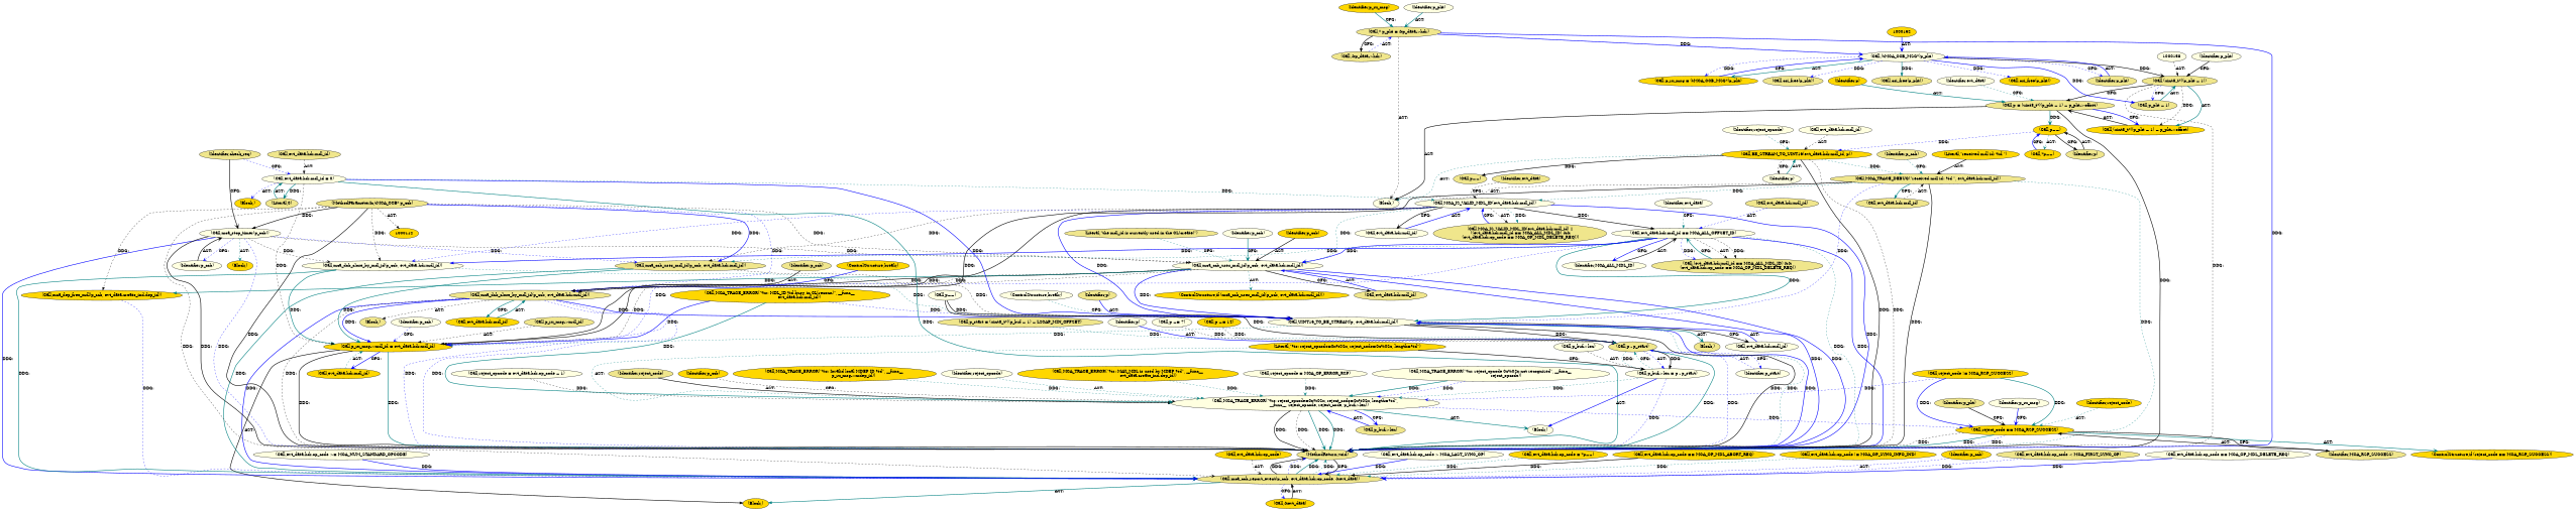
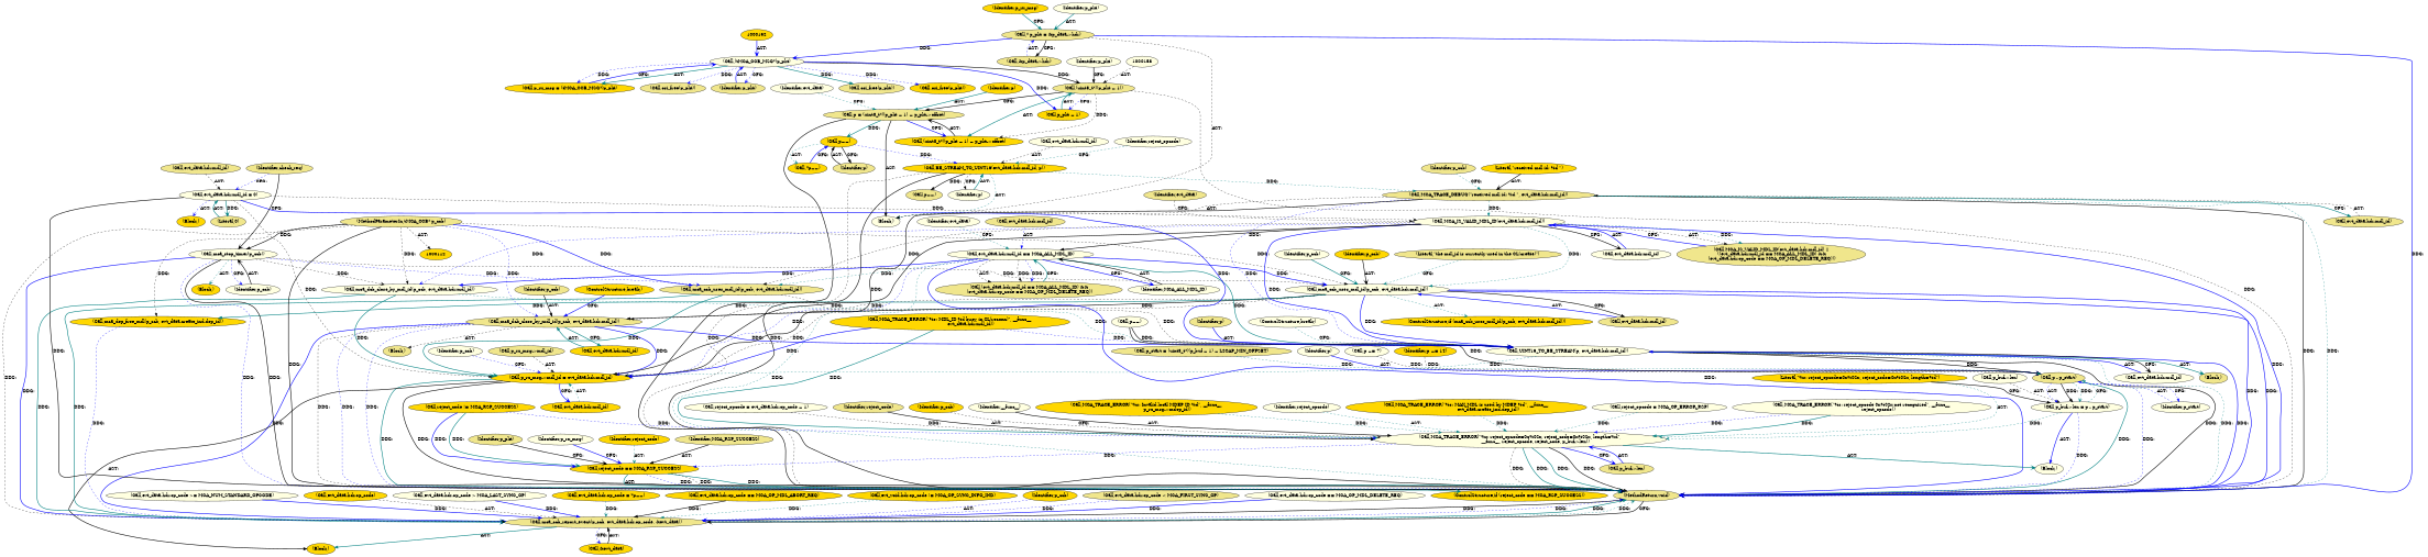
  digraph {
    node [fillcolor=lightyellow style=filled]
    edge [arrowhead=normal color=black style=bold]
    n1 [fillcolor=khaki label="(Call,mca_dcb_close_by_mdl_id(p_ccb, evt_data.hdr.mdl_id))"]
    n2 [label="(Call,UINT16_TO_BE_STREAM(p, evt_data.hdr.mdl_id))"]
    n3 [fillcolor=gold label="(Call,p_rx_msg->mdl_id = evt_data.hdr.mdl_id)"]
    n4 [fillcolor=khaki label="(Call,mca_ccb_report_event(p_ccb, evt_data.hdr.op_code, &evt_data))"]
    n5 [fillcolor=khaki label="(MethodReturn,void)"]
    n6 [fillcolor=khaki label="(Block,)"]
    n7 [fillcolor=gold label="(Call,evt_data.hdr.mdl_id)"]
    n8 [fillcolor=khaki label="(Call,p - p_start)"]
    n9 [label="(Call,evt_data.hdr.mdl_id)"]
    n10 [fillcolor=khaki label="(Block,)"]
    n11 [fillcolor=gold label="(Block,)"]
    n12 [fillcolor=gold label="(Call,evt_data.hdr.mdl_id)"]
    n13 [fillcolor=gold label="(Call,&evt_data)"]
    n14 [label="(Call,mca_ccb_uses_mdl_id(p_ccb, evt_data.hdr.mdl_id))"]
    n15 [fillcolor=gold label="(Call,mca_dep_free_mdl(p_ccb, evt_data.create_ind.dep_id))"]
    n16 [fillcolor=gold label="(ControlStructure,if (mca_ccb_uses_mdl_id(p_ccb, evt_data.hdr.mdl_id)))"]
    n17 [fillcolor=khaki label="(Call,evt_data.hdr.mdl_id)"]
    n18 [label="(Call,mca_stop_timer(p_ccb))"]
    n19 [fillcolor=gold label="(Block,)"]
    n20 [label="(Identifier,p_ccb)"]
    n21 [label="(Call,mca_dcb_close_by_mdl_id(p_ccb, evt_data.hdr.mdl_id))"]
    n22 [fillcolor=khaki label="(Call,mca_ccb_uses_mdl_id(p_ccb, evt_data.hdr.mdl_id))"]
    n23 [fillcolor=khaki label="(MethodParameterIn,tMCA_CCB* p_ccb)"]
    1000112 [fillcolor=gold]
    n25 [label="(Call,MCA_IS_VALID_MDL_ID(evt_data.hdr.mdl_id))"]
-   n26 [label="(Call,evt_data.hdr.mdl_id == MCA_ALL_OFFSET_ID)"]
+   n26 [label="(Call,evt_data.hdr.mdl_id == MCA_ALL_MDL_ID)"]
    n27 [label="(Call,evt_data.hdr.mdl_id)"]
    n28 [fillcolor=khaki label="(Call,MCA_IS_VALID_MDL_ID(evt_data.hdr.mdl_id) ||\n ((evt_data.hdr.mdl_id == MCA_ALL_MDL_ID) &&\n (evt_data.hdr.op_code == MCA_OP_MDL_DELETE_REQ)))"]
    n29 [label="(Identifier,MCA_ALL_MDL_ID)"]
    n30 [fillcolor=khaki label="(Call,(evt_data.hdr.mdl_id == MCA_ALL_MDL_ID) &&\n (evt_data.hdr.op_code == MCA_OP_MDL_DELETE_REQ))"]
    n31 [label="(Call,evt_data.hdr.mdl_id = 0)"]
    n32 [fillcolor=khaki label="(Literal,0)"]
    n33 [fillcolor=gold label="(Block,)"]
    n34 [fillcolor=khaki label="(Call,MCA_TRACE_DEBUG(\"received mdl id: %d \", evt_data.hdr.mdl_id))"]
    n35 [label="(Block,)"]
    n36 [fillcolor=khaki label="(Call,evt_data.hdr.mdl_id)"]
    n37 [fillcolor=gold label="(Call,BE_STREAM_TO_UINT16(evt_data.hdr.mdl_id, p))"]
    n38 [fillcolor=khaki label="(Call,p++)"]
    n39 [label="(Identifier,p)"]
    n40 [fillcolor=gold label="(Call,p++)"]
    n41 [fillcolor=gold label="(Call,*p++)"]
    n42 [fillcolor=khaki label="(Identifier,p)"]
    n43 [fillcolor=khaki label="(Call,p = (uint8_t*)(p_pkt + 1) + p_pkt->offset)"]
    n44 [fillcolor=gold label="(Call,(uint8_t*)(p_pkt + 1) + p_pkt->offset)"]
    n45 [fillcolor=khaki label="(Call,(uint8_t*)(p_pkt + 1))"]
-   n46 [fillcolor=khaki label="(Call,p_pkt + 1)"]
+   n46 [fillcolor=gold label="(Call,p_pkt + 1)"]
    n47 [label="(Call,(tMCA_CCB_MSG*)p_pkt)"]
    n48 [fillcolor=khaki label="(Call,osi_free(p_pkt))"]
    n49 [fillcolor=khaki label="(Call,osi_free(p_pkt))"]
    n50 [fillcolor=gold label="(Call,osi_free(p_pkt))"]
    n51 [fillcolor=khaki label="(Identifier,p_pkt)"]
    n52 [fillcolor=gold label="(Call,p_rx_msg = (tMCA_CCB_MSG*)p_pkt)"]
    n53 [fillcolor=khaki label="(Call,* p_pkt = &p_data->hdr)"]
    n54 [fillcolor=khaki label="(Call,&p_data->hdr)"]
    n55 [label="(Call,p_buf->len = p - p_start)"]
    n56 [label="(Identifier,p_start)"]
    n57 [label="(Call,MCA_TRACE_ERROR(\"%s: reject_opcode=0x%02x, reject_code=0x%02x, length=%d\",\n                      __func__, reject_opcode, reject_code, p_buf->len))"]
    n58 [label="(Block,)"]
    n59 [fillcolor=gold label="(Call,reject_code == MCA_RSP_SUCCESS)"]
    n60 [fillcolor=khaki label="(Call,p_buf->len)"]
    n61 [fillcolor=gold label="(ControlStructure,if (reject_code == MCA_RSP_SUCCESS))"]
    n62 [fillcolor=khaki label="(Identifier,MCA_RSP_SUCCESS)"]
    n63 [label="(Call,evt_data.hdr.op_code >= MCA_NUM_STANDARD_OPCODE)"]
    n64 [fillcolor=gold label="(Call,evt_data.hdr.op_code)"]
    n65 [label="(Call,evt_data.hdr.op_code > MCA_LAST_SYNC_OP)"]
    n66 [fillcolor=gold label="(Identifier,reject_code)"]
    n67 [label="(Identifier,p)"]
    n68 [fillcolor=gold label="(Identifier,p_rx_msg)"]
    n69 [fillcolor=gold label="(Call,evt_data.hdr.op_code = *p++)"]
    n70 [fillcolor=gold label="(Call,MCA_TRACE_ERROR(\"%s: MDL_ID %d busy, in CL(reconn)\", __func__,\n                              evt_data.hdr.mdl_id))"]
    n71 [label="(Identifier,p_ccb)"]
    n72 [fillcolor=khaki label="(Call,evt_data.hdr.mdl_id)"]
    n73 [fillcolor=khaki label="(Identifier,p_ccb)"]
    n74 [label="(ControlStructure,break;)"]
    n75 [fillcolor=gold label="(Identifier,p_ccb)"]
    n76 [label="(Call,p_buf->len)"]
    n77 [label="(Identifier,evt_data)"]
    n78 [label="(Call,reject_opcode = evt_data.hdr.op_code + 1)"]
    n79 [fillcolor=khaki label="(Identifier,reject_code)"]
    n80 [label="(Identifier,p_ccb)"]
    n81 [fillcolor=gold label="(Call,evt_data.hdr.op_code == MCA_OP_MDL_ABORT_REQ)"]
    n82 [fillcolor=gold label="(Identifier,p_ccb)"]
    n83 [fillcolor=khaki label="(Identifier,evt_data)"]
+   n84 [label="(Identifier,__func__)"]
    n85 [fillcolor=gold label="(Call,MCA_TRACE_ERROR(\"%s: Invalid local MDEP ID %d\", __func__,\n                              p_rx_msg->mdep_id))"]
    n86 [label="(Call,evt_data.hdr.mdl_id)"]
    n87 [fillcolor=gold label="(ControlStructure,break;)"]
    n88 [fillcolor=khaki label="(Identifier,p_ccb)"]
    n89 [label="(Identifier,reject_opcode)"]
    n90 [fillcolor=gold label="(Call,MCA_TRACE_ERROR(\"%s: MAX_MDL is used by MDEP %d\", __func__,\n                                evt_data.create_ind.dep_id))"]
    n91 [fillcolor=gold label="(Call,reject_code != MCA_RSP_SUCCESS)"]
    n92 [fillcolor=khaki label="(Identifier,p_pkt)"]
    n93 [label="(Identifier,evt_data)"]
-   n94 [fillcolor=gold label="(Call,evt_data.hdr.op_code != MCA_OP_SYNC_INFO_IND)"]
+   n94 [fillcolor=gold label="(Call,evt_void.hdr.op_code != MCA_OP_SYNC_INFO_IND)"]
    n95 [fillcolor=khaki label="(Call,p_rx_msg->mdl_id)"]
    n96 [label="(Identifier,p_rx_msg)"]
    n97 [label="(Call,reject_opcode = MCA_OP_ERROR_RSP)"]
    n98 [fillcolor=khaki label="(Call,evt_data.hdr.mdl_id)"]
    n99 [label="(Identifier,reject_opcode)"]
    n100 [label="(Call,p += 7)"]
-   n101 [fillcolor=gold label="(Call,p += 14)"]
+   n101 [fillcolor=gold label="(Identifier,p += 14)"]
    n102 [label="(Call,p++)"]
    n103 [label="(Call,MCA_TRACE_ERROR(\"%s: reject_opcode 0x%02x not recognized\", __func__,\n                        reject_opcode))"]
    n104 [fillcolor=gold label="(Identifier,p_ccb)"]
    n105 [fillcolor=khaki label="(Literal,\"the mdl_id is currently used in the CL(create)\")"]
    n106 [label="(Identifier,p_pkt)"]
    n107 [fillcolor=khaki label="(Identifier,check_req)"]
    n108 [fillcolor=khaki label="(Call,evt_data.hdr.op_code < MCA_FIRST_SYNC_OP)"]
    n109 [label="(Identifier,p_pkt)"]
    n110 [label="(Call,evt_data.hdr.op_code == MCA_OP_MDL_DELETE_REQ)"]
    n111 [fillcolor=gold label="(Literal,\"received mdl id: %d \")"]
    n112 [fillcolor=gold label="(Identifier,p)"]
    n113 [fillcolor=khaki label="(Identifier,p)"]
    n114 [fillcolor=gold label="(Literal,\"%s: reject_opcode=0x%02x, reject_code=0x%02x, length=%d\")"]
    n115 [fillcolor=khaki label="(Call,p_start = (uint8_t*)(p_buf + 1) + L2CAP_MIN_OFFSET)"]
    1000158
    1000152 [fillcolor=gold]
    n1 -> n2 [color=blue label="DDG: "]
    n1 -> n3 [color=blue label="DDG: "]
    n1 -> n4 [color=blue label="DDG: "]
    n1 -> n5 [color=blue label="DDG: " style=dashed]
    n1 -> n5 [color=blue label="DDG: " style=dashed]
    n1 -> n5 [arrowhead=vee label="DDG: " style=dashed]
    n1 -> n6 [label="AST: " style=dashed]
    n1 -> n7 [color=teal label="CFG: "]
    n2 -> n3 [color=teal label="DDG: " style=dashed]
    n2 -> n5 [color=teal label="DDG: " style=dashed]
    n2 -> n5 [arrowhead=vee color=blue label="DDG: "]
    n2 -> n5 [label="DDG: "]
    n2 -> n8 [arrowhead=vee label="DDG: "]
    n2 -> n9 [arrowhead=vee label="CFG: "]
    n2 -> n10 [arrowhead=vee color=teal label="AST: "]
    n3 -> n5 [arrowhead=vee color=teal label="DDG: "]
    n3 -> n5 [arrowhead=vee label="DDG: "]
    n3 -> n11 [label="AST: "]
    n3 -> n12 [arrowhead=vee color=blue label="CFG: "]
    n4 -> n5 [arrowhead=vee label="DDG: "]
    n4 -> n5 [color=blue label="DDG: " style=dashed]
    n4 -> n5 [color=teal label="DDG: "]
    n4 -> n5 [arrowhead=vee color=teal label="DDG: " style=dashed]
    n4 -> n11 [color=teal label="AST: "]
    n4 -> n13 [arrowhead=vee color=blue label="CFG: " style=dashed]
    n5 -> n4 [arrowhead=vee label="CFG: "]
    n7 -> n1 [color=teal label="AST: "]
    n8 -> n5 [color=blue label="DDG: " style=dashed]
    n8 -> n5 [color=teal label="DDG: "]
    n8 -> n55 [color=blue label="AST: " style=dashed]
    n8 -> n55 [label="DDG: "]
    n8 -> n55 [arrowhead=vee color=teal label="DDG: " style=dashed]
    n8 -> n56 [color=blue label="CFG: " style=dashed]
    n9 -> n2 [color=blue label="AST: "]
    n12 -> n3 [color=teal label="AST: " style=dashed]
    n13 -> n4 [label="AST: "]
    n14 -> n1 [label="DDG: " style=dashed]
    n14 -> n1 [label="DDG: "]
    n14 -> n2 [color=blue label="DDG: "]
    n14 -> n3 [arrowhead=vee label="DDG: " style=dashed]
    n14 -> n5 [arrowhead=vee color=blue label="DDG: "]
    n14 -> n5 [arrowhead=vee color=blue label="DDG: "]
    n14 -> n15 [color=teal label="DDG: "]
    n14 -> n16 [arrowhead=vee color=teal label="AST: " style=dashed]
    n14 -> n17 [label="CFG: "]
    n15 -> n4 [color=blue label="DDG: " style=dashed]
    n17 -> n14 [color=blue label="AST: "]
    n18 -> n4 [arrowhead=vee color=blue label="DDG: "]
    n18 -> n5 [label="DDG: "]
    n18 -> n5 [color=blue label="DDG: " style=dashed]
    n18 -> n14 [arrowhead=vee label="DDG: " style=dashed]
    n18 -> n19 [arrowhead=vee color=teal label="AST: " style=dashed]
    n18 -> n20 [arrowhead=vee color=blue label="CFG: " style=dashed]
    n18 -> n21 [arrowhead=vee label="DDG: " style=dashed]
    n18 -> n22 [arrowhead=vee color=blue label="DDG: " style=dashed]
    n20 -> n18 [arrowhead=vee label="AST: "]
    n21 -> n2 [color=teal label="DDG: " style=dashed]
    n21 -> n3 [arrowhead=vee color=teal label="DDG: "]
    n21 -> n4 [arrowhead=vee color=teal label="DDG: "]
    n22 -> n2 [label="DDG: " style=dashed]
    n22 -> n3 [arrowhead=vee color=teal label="DDG: "]
    n22 -> n4 [arrowhead=vee color=teal label="DDG: "]
    n23 -> n1 [arrowhead=vee color=blue label="DDG: " style=dashed]
    n23 -> n4 [arrowhead=vee label="DDG: " style=dashed]
    n23 -> n5 [label="DDG: "]
    n23 -> n14 [label="DDG: " style=dashed]
    n23 -> n15 [label="DDG: " style=dashed]
    n23 -> n18 [label="DDG: "]
    n23 -> n21 [label="DDG: " style=dashed]
    n23 -> n22 [color=blue label="DDG: "]
    n23 -> 1000112 [label="AST: " style=dashed]
    n25 -> n2 [color=blue label="DDG: "]
    n25 -> n3 [label="DDG: "]
    n25 -> n5 [color=blue label="DDG: "]
    n25 -> n14 [color=teal label="DDG: " style=dashed]
    n25 -> n21 [arrowhead=vee color=blue label="DDG: " style=dashed]
    n25 -> n22 [label="DDG: " style=dashed]
    n25 -> n26 [label="DDG: "]
    n25 -> n27 [arrowhead=vee label="CFG: "]
    n25 -> n28 [label="AST: " style=dashed]
    n25 -> n28 [color=teal label="DDG: " style=dashed]
    n26 -> n2 [color=teal label="DDG: "]
    n26 -> n3 [arrowhead=vee color=blue label="DDG: " style=dashed]
    n26 -> n5 [arrowhead=vee color=teal label="DDG: " style=dashed]
    n26 -> n5 [color=blue label="DDG: "]
    n26 -> n14 [arrowhead=vee color=blue label="DDG: "]
    n26 -> n21 [color=blue label="DDG: "]
    n26 -> n22 [color=teal label="DDG: " style=dashed]
    n26 -> n29 [arrowhead=vee color=blue label="CFG: "]
    n26 -> n30 [label="AST: " style=dashed]
    n26 -> n30 [label="DDG: " style=dashed]
    n26 -> n30 [arrowhead=vee color=blue label="DDG: " style=dashed]
    n27 -> n25 [arrowhead=vee color=blue label="AST: "]
    n28 -> n25 [color=blue label="CFG: "]
    n29 -> n26 [arrowhead=vee label="AST: "]
    n30 -> n26 [arrowhead=vee color=teal label="CFG: "]
    n31 -> n2 [arrowhead=vee color=blue label="DDG: "]
    n31 -> n3 [label="DDG: " style=dashed]
-   n31 -> n5 [arrowhead=vee color=teal label="DDG: "]
-   n31 -> n25 [arrowhead=vee color=teal label="DDG: " style=dashed]
+   n31 -> n5 [arrowhead=vee label="DDG: "]
+   n31 -> n25 [arrowhead=vee label="DDG: " style=dashed]
    n31 -> n32 [arrowhead=vee color=teal label="DDG: "]
    n31 -> n33 [arrowhead=vee color=blue label="AST: " style=dashed]
    n32 -> n31 [color=teal label="AST: "]
    n34 -> n2 [color=blue label="DDG: " style=dashed]
    n34 -> n3 [label="DDG: "]
    n34 -> n5 [arrowhead=vee label="DDG: "]
    n34 -> n5 [color=teal label="DDG: " style=dashed]
    n34 -> n25 [color=teal label="DDG: " style=dashed]
    n34 -> n35 [label="AST: " style=dashed]
    n34 -> n36 [color=teal label="CFG: "]
    n36 -> n34 [label="AST: " style=dashed]
    n37 -> n5 [label="DDG: " style=dashed]
    n37 -> n5 [arrowhead=vee label="DDG: "]
    n37 -> n34 [color=teal label="DDG: " style=dashed]
    n37 -> n35 [arrowhead=vee color=teal label="AST: " style=dashed]
    n37 -> n38 [label="DDG: "]
    n37 -> n39 [label="CFG: " style=dashed]
    n39 -> n37 [color=teal label="AST: "]
    n40 -> n37 [color=blue label="DDG: " style=dashed]
    n40 -> n41 [arrowhead=vee color=teal label="AST: " style=dashed]
    n40 -> n42 [label="CFG: "]
    n41 -> n40 [color=blue label="CFG: "]
    n42 -> n40 [label="AST: "]
    n43 -> n5 [label="DDG: "]
    n43 -> n35 [label="AST: "]
    n43 -> n40 [arrowhead=vee color=teal label="DDG: "]
    n43 -> n44 [arrowhead=vee color=blue label="CFG: "]
    n44 -> n43 [arrowhead=vee label="AST: "]
    n45 -> n5 [arrowhead=vee label="DDG: " style=dashed]
    n45 -> n43 [label="CFG: "]
    n45 -> n44 [color=teal label="AST: "]
    n45 -> n44 [arrowhead=vee label="DDG: " style=dashed]
    n45 -> n46 [arrowhead=vee color=blue label="CFG: " style=dashed]
    n46 -> n45 [arrowhead=vee color=teal label="AST: "]
    n47 -> n45 [arrowhead=vee label="DDG: "]
    n47 -> n46 [color=blue label="DDG: "]
    n47 -> n48 [arrowhead=vee color=blue label="DDG: " style=dashed]
    n47 -> n49 [color=teal label="DDG: "]
    n47 -> n50 [color=blue label="DDG: " style=dashed]
    n47 -> n51 [arrowhead=vee color=blue label="CFG: " style=dashed]
    n47 -> n52 [arrowhead=vee color=teal label="AST: "]
    n47 -> n52 [arrowhead=vee color=blue label="DDG: " style=dashed]
    n51 -> n47 [color=blue label="AST: "]
    n52 -> n47 [arrowhead=vee color=blue label="CFG: "]
    n53 -> n5 [arrowhead=vee color=blue label="DDG: "]
    n53 -> n35 [arrowhead=vee label="AST: " style=dashed]
    n53 -> n47 [arrowhead=vee color=blue label="DDG: "]
    n53 -> n54 [label="CFG: "]
    n54 -> n53 [arrowhead=vee color=blue label="AST: " style=dashed]
    n55 -> n5 [color=blue label="DDG: " style=dashed]
    n55 -> n8 [color=teal label="CFG: " style=dashed]
    n55 -> n57 [arrowhead=vee color=teal label="DDG: " style=dashed]
    n55 -> n58 [color=blue label="AST: "]
    n56 -> n8 [color=blue label="AST: " style=dashed]
    n57 -> n5 [label="DDG: "]
    n57 -> n5 [label="DDG: " style=dashed]
    n57 -> n5 [arrowhead=vee color=teal label="DDG: "]
    n57 -> n5 [color=teal label="DDG: "]
    n57 -> n58 [arrowhead=vee color=teal label="AST: "]
    n57 -> n59 [color=blue label="DDG: " style=dashed]
    n57 -> n60 [arrowhead=vee color=blue label="CFG: "]
    n59 -> n5 [color=teal label="DDG: "]
    n59 -> n5 [color=blue label="DDG: " style=dashed]
    n59 -> n5 [arrowhead=vee label="DDG: " style=dashed]
    n59 -> n61 [arrowhead=vee color=teal label="AST: "]
-   n59 -> n62 [label="CFG: "]
    n60 -> n57 [arrowhead=vee color=blue label="AST: "]
    n62 -> n59 [label="AST: "]
    n63 -> n4 [color=blue label="DDG: "]
    n64 -> n4 [arrowhead=vee label="AST: " style=dashed]
    n65 -> n4 [color=blue label="DDG: "]
    n66 -> n59 [arrowhead=vee color=teal label="AST: " style=dashed]
    n67 -> n8 [arrowhead=vee color=blue label="AST: "]
    n68 -> n53 [color=teal label="CFG: "]
    n69 -> n4 [arrowhead=vee color=teal label="DDG: " style=dashed]
    n70 -> n2 [color=blue label="DDG: " style=dashed]
    n70 -> n3 [arrowhead=vee color=blue label="DDG: "]
    n70 -> n57 [arrowhead=vee color=teal label="DDG: "]
    n71 -> n14 [arrowhead=vee color=teal label="CFG: "]
    n72 -> n31 [label="AST: " style=dashed]
    n73 -> n34 [color=teal label="CFG: " style=dashed]
    n74 -> n2 [arrowhead=vee color=teal label="CFG: " style=dashed]
    n75 -> n14 [arrowhead=vee label="AST: "]
    n76 -> n55 [arrowhead=vee label="AST: " style=dashed]
    n77 -> n43 [color=teal label="CFG: " style=dashed]
    n78 -> n57 [arrowhead=vee label="DDG: " style=dashed]
    n79 -> n57 [label="AST: "]
    n80 -> n3 [arrowhead=vee color=blue label="CFG: " style=dashed]
    n81 -> n4 [label="DDG: "]
    n82 -> n57 [arrowhead=vee label="CFG: " style=dashed]
    n83 -> n25 [label="CFG: " style=dashed]
+   n84 -> n57 [label="AST: "]
    n85 -> n57 [arrowhead=vee color=teal label="DDG: " style=dashed]
    n86 -> n37 [arrowhead=vee label="AST: " style=dashed]
    n87 -> n1 [color=blue label="CFG: "]
    n88 -> n1 [label="AST: "]
    n89 -> n57 [color=teal label="AST: " style=dashed]
    n90 -> n57 [color=teal label="DDG: " style=dashed]
    n91 -> n57 [arrowhead=vee color=blue label="DDG: " style=dashed]
    n91 -> n59 [arrowhead=vee color=teal label="DDG: "]
    n91 -> n59 [arrowhead=vee color=blue label="DDG: "]
    n92 -> n59 [arrowhead=vee label="CFG: "]
    n93 -> n26 [color=teal label="CFG: " style=dashed]
    n94 -> n4 [color=teal label="DDG: " style=dashed]
    n95 -> n3 [label="AST: " style=dashed]
    n96 -> n59 [arrowhead=vee color=blue label="CFG: "]
    n97 -> n57 [arrowhead=vee color=teal label="DDG: " style=dashed]
    n98 -> n26 [color=blue label="AST: " style=dashed]
    n99 -> n37 [arrowhead=vee color=teal label="CFG: " style=dashed]
    n100 -> n8 [arrowhead=vee label="DDG: " style=dashed]
    n101 -> n8 [arrowhead=vee label="DDG: " style=dashed]
    n102 -> n2 [arrowhead=vee label="DDG: "]
    n102 -> n8 [label="DDG: "]
    n103 -> n57 [color=teal label="DDG: "]
    n103 -> n57 [color=blue label="DDG: " style=dashed]
    n104 -> n4 [color=blue label="AST: " style=dashed]
    n105 -> n14 [arrowhead=vee color=teal label="CFG: " style=dashed]
    n106 -> n53 [arrowhead=vee color=teal label="AST: "]
    n107 -> n18 [arrowhead=vee label="CFG: "]
    n107 -> n31 [arrowhead=vee color=blue label="CFG: " style=dashed]
    n108 -> n4 [arrowhead=vee color=blue label="DDG: " style=dashed]
    n109 -> n45 [label="CFG: "]
    n110 -> n4 [arrowhead=vee color=blue label="DDG: "]
    n111 -> n34 [arrowhead=vee label="AST: "]
    n112 -> n43 [color=teal label="AST: "]
    n113 -> n2 [arrowhead=vee color=blue label="AST: "]
    n114 -> n55 [label="CFG: "]
    n114 -> n57 [arrowhead=vee color=teal label="AST: " style=dashed]
    n115 -> n8 [color=teal label="DDG: " style=dashed]
    1000158 -> n45 [label="AST: " style=dashed]
    1000152 -> n47 [arrowhead=vee color=blue label="AST: "]
  }
